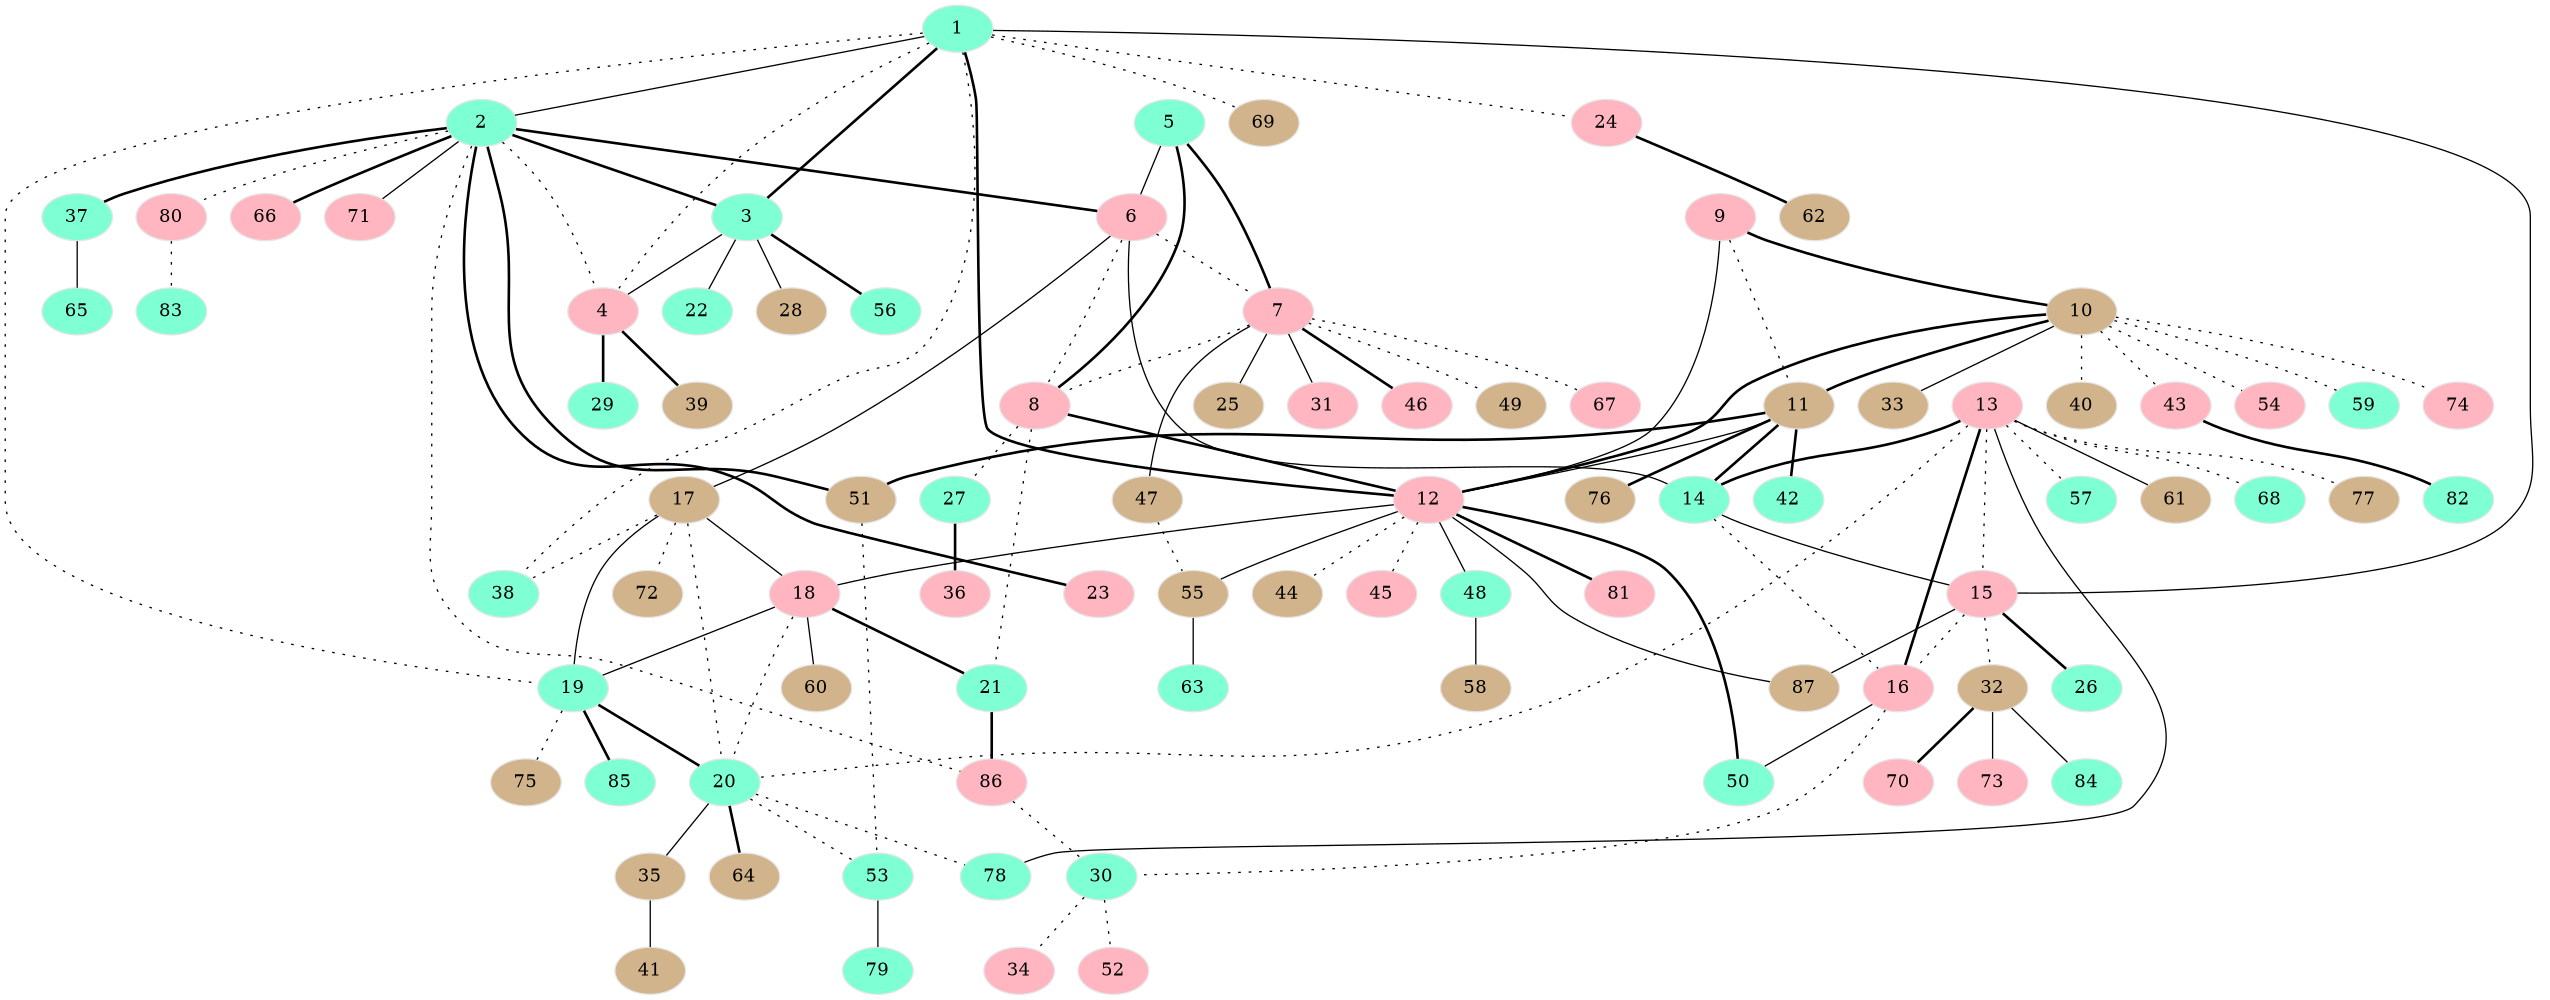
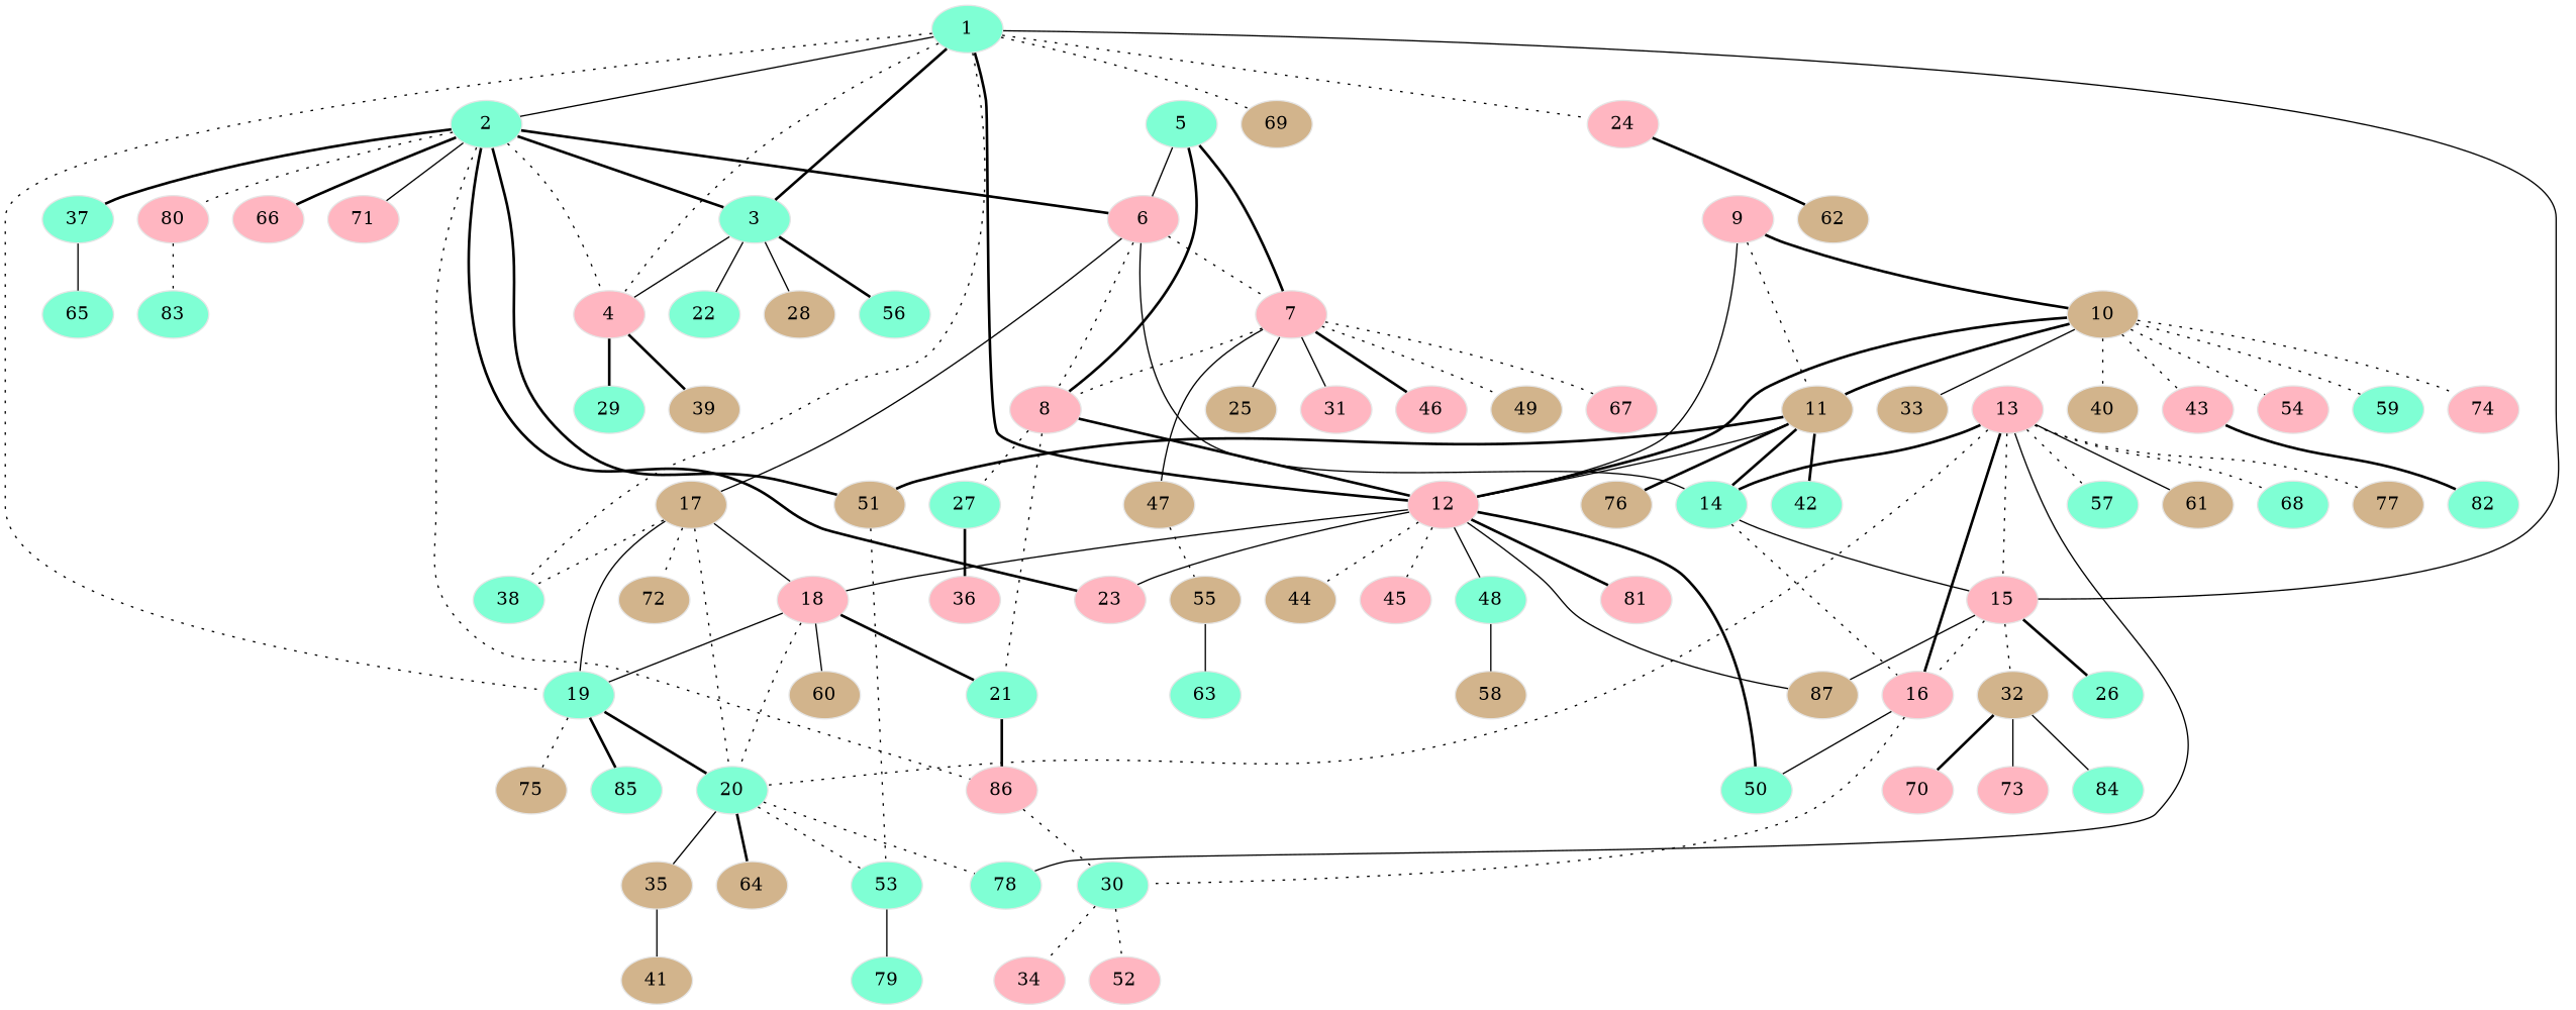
  graph {
    node [color=gray90 fillcolor=aquamarine style=filled]
    edge [style=dotted]
    1
    2
    3
    4 [fillcolor=lightpink]
    12 [fillcolor=lightpink]
    15 [fillcolor=lightpink]
    19
    24 [fillcolor=lightpink]
    38
    69 [fillcolor=tan]
    6 [fillcolor=lightpink]
    23 [fillcolor=lightpink]
    37
    51 [fillcolor=tan]
    66 [fillcolor=lightpink]
    71 [fillcolor=lightpink]
    80 [fillcolor=lightpink]
    86 [fillcolor=lightpink]
    22
    28 [fillcolor=tan]
    56
    29
    39 [fillcolor=tan]
    18 [fillcolor=lightpink]
    44 [fillcolor=tan]
    45 [fillcolor=lightpink]
    48
    50
    81 [fillcolor=lightpink]
    87 [fillcolor=tan]
    16 [fillcolor=lightpink]
    26
    32 [fillcolor=tan]
    20
    75 [fillcolor=tan]
    85
    62 [fillcolor=tan]
    7 [fillcolor=lightpink]
    8 [fillcolor=lightpink]
    14
    17 [fillcolor=tan]
    65
    53
    83
    30
    5
    25 [fillcolor=tan]
    31 [fillcolor=lightpink]
    46 [fillcolor=lightpink]
    47 [fillcolor=tan]
    49 [fillcolor=tan]
    67 [fillcolor=lightpink]
    21
    27
    72 [fillcolor=tan]
    55 [fillcolor=tan]
    36 [fillcolor=lightpink]
    9 [fillcolor=lightpink]
    10 [fillcolor=tan]
    11 [fillcolor=tan]
    33 [fillcolor=tan]
    40 [fillcolor=tan]
    43 [fillcolor=lightpink]
    54 [fillcolor=lightpink]
    59
    74 [fillcolor=lightpink]
    42
    76 [fillcolor=tan]
    82
    60 [fillcolor=tan]
    58 [fillcolor=tan]
    13 [fillcolor=lightpink]
    57
    61 [fillcolor=tan]
    68
    77 [fillcolor=tan]
    78
    35 [fillcolor=tan]
    64 [fillcolor=tan]
    70 [fillcolor=lightpink]
    73 [fillcolor=lightpink]
    84
    34 [fillcolor=lightpink]
    52 [fillcolor=lightpink]
    41 [fillcolor=tan]
    79
    63
    1 -- 2 [style=solid]
    1 -- 3 [style=bold]
    1 -- 4
    1 -- 12 [style=bold]
    1 -- 15 [style=solid]
    1 -- 19
    1 -- 24
    1 -- 38
    1 -- 69
    2 -- 3 [style=bold]
    2 -- 4
    2 -- 6 [style=bold]
    2 -- 23 [style=bold]
    2 -- 37 [style=bold]
    2 -- 51 [style=bold]
    2 -- 66 [style=bold]
    2 -- 71 [style=solid]
    2 -- 80
    2 -- 86
    3 -- 4 [style=solid]
    3 -- 22 [style=solid]
    3 -- 28 [style=solid]
    3 -- 56 [style=bold]
    4 -- 29 [style=bold]
    4 -- 39 [style=bold]
-   12 -- 55 [style=solid]
+   12 -- 23 [style=solid]
    12 -- 18 [style=solid]
    12 -- 44
    12 -- 45
    12 -- 48 [style=solid]
    12 -- 50 [style=bold]
    12 -- 81 [style=bold]
    12 -- 87 [style=solid]
    15 -- 87 [style=solid]
    15 -- 16
    15 -- 26 [style=bold]
    15 -- 32
    19 -- 20 [style=bold]
    19 -- 75
    19 -- 85 [style=bold]
    24 -- 62 [style=bold]
    6 -- 7
    6 -- 8
    6 -- 14 [style=solid]
    6 -- 17 [style=solid]
    37 -- 65 [style=solid]
    51 -- 53
    80 -- 83
    86 -- 30
    18 -- 19 [style=solid]
    18 -- 20
    18 -- 21 [style=bold]
    18 -- 60 [style=solid]
    48 -- 58 [style=solid]
    16 -- 50 [style=solid]
    16 -- 30
    32 -- 70 [style=bold]
    32 -- 73 [style=solid]
    32 -- 84 [style=solid]
    20 -- 53
    20 -- 78
    20 -- 35 [style=solid]
    20 -- 64 [style=bold]
    7 -- 8
    7 -- 25 [style=solid]
    7 -- 31 [style=solid]
    7 -- 46 [style=bold]
    7 -- 47 [style=solid]
    7 -- 49
    7 -- 67
    8 -- 12 [style=bold]
    8 -- 21
    8 -- 27
    14 -- 15 [style=solid]
    14 -- 16
    17 -- 19 [style=solid]
    17 -- 38
    17 -- 18 [style=solid]
    17 -- 20
    17 -- 72
    53 -- 79 [style=solid]
    30 -- 34
    30 -- 52
    5 -- 6 [style=solid]
    5 -- 7 [style=bold]
    5 -- 8 [style=bold]
    47 -- 55
    21 -- 86 [style=bold]
    27 -- 36 [style=bold]
    55 -- 63 [style=solid]
    9 -- 12 [style=solid]
    9 -- 10 [style=bold]
    9 -- 11
    10 -- 12 [style=bold]
    10 -- 11 [style=bold]
    10 -- 33 [style=solid]
    10 -- 40
    10 -- 43
    10 -- 54
    10 -- 59
    10 -- 74
    11 -- 12 [style=solid]
    11 -- 51 [style=bold]
    11 -- 14 [style=bold]
    11 -- 42 [style=bold]
    11 -- 76 [style=bold]
    43 -- 82 [style=bold]
    13 -- 15
    13 -- 16 [style=bold]
    13 -- 20
    13 -- 14 [style=bold]
    13 -- 57
    13 -- 61 [style=solid]
    13 -- 68
    13 -- 77
    13 -- 78 [style=solid]
    35 -- 41 [style=solid]
  }
